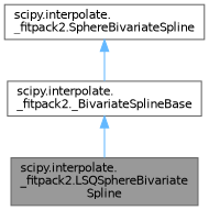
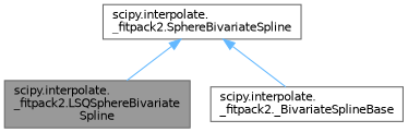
  digraph {
    node [color=gray40 fillcolor=white fontname=Helvetica fontsize=10 shape=box style=filled]
    edge [color=steelblue1 dir=back fontname=Helvetica fontsize=10 labelfontname=Helvetica labelfontsize=10 style=solid]
    n1 [fillcolor=grey60 fontcolor=black height=0.2 label="scipy.interpolate.\l_fitpack2.LSQSphereBivariate\lSpline" width=0.4]
    n2 [height=0.2 label="scipy.interpolate.\l_fitpack2.SphereBivariateSpline" width=0.4]
    n3 [height=0.2 label="scipy.interpolate.\l_fitpack2._BivariateSplineBase" width=0.4]
-   n3 -> n1
+   n2 -> n1
    n2 -> n3
  }
